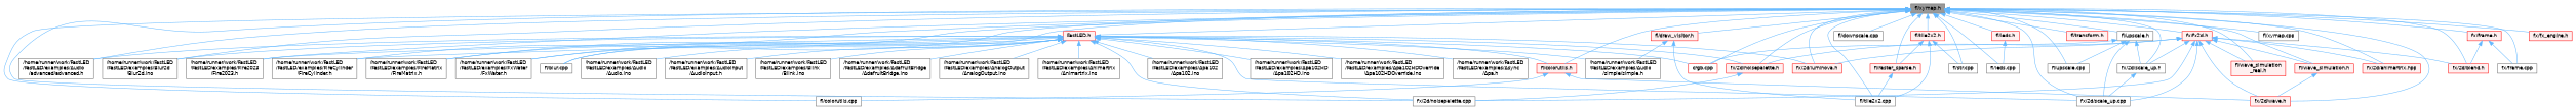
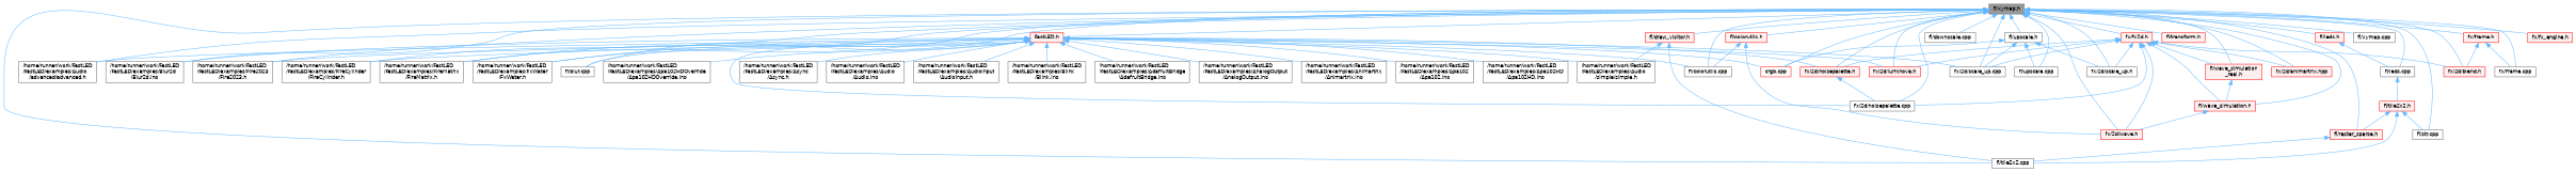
  digraph {
    node [color=grey40 fillcolor=white fontname=Helvetica fontsize=10 shape=box style=filled]
    edge [color=steelblue1 dir=back fontname=Helvetica fontsize=10 labelfontname=Helvetica labelfontsize=10 style=solid]
    n1 [color=gray40 fillcolor=grey60 fontcolor=black height=0.2 label="fl/xymap.h" width=0.4]
    n2 [height=0.2 label="/home/runner/work/FastLED\l/FastLED/examples/Audio\l/advanced/advanced.h" width=0.4]
    n3 [height=0.2 label="/home/runner/work/FastLED\l/FastLED/examples/Blur2d\l/Blur2d.ino" width=0.4]
    n4 [height=0.2 label="/home/runner/work/FastLED\l/FastLED/examples/Fire2023\l/Fire2023.h" width=0.4]
    n5 [height=0.2 label="/home/runner/work/FastLED\l/FastLED/examples/FireCylinder\l/FireCylinder.h" width=0.4]
    n6 [height=0.2 label="/home/runner/work/FastLED\l/FastLED/examples/FireMatrix\l/FireMatrix.h" width=0.4]
    n7 [height=0.2 label="/home/runner/work/FastLED\l/FastLED/examples/FxWater\l/FxWater.h" width=0.4]
    n8 [color=red fillcolor="#FFF0F0" height=0.2 label="FastLED.h" width=0.4]
    n9 [color=red height=0.2 label="crgb.cpp" width=0.4]
    n10 [height=0.2 label="fl/blur.cpp" width=0.4]
    n11 [height=0.2 label="fl/colorutils.cpp" width=0.4]
    n12 [color=red fillcolor="#FFF0F0" height=0.2 label="fx/2d/luminova.h" width=0.4]
    n13 [height=0.2 label="fx/2d/noisepalette.cpp" width=0.4]
    n14 [color=red fillcolor="#FFF0F0" height=0.2 label="fx/2d/noisepalette.h" width=0.4]
    n15 [height=0.2 label="fx/2d/scale_up.cpp" width=0.4]
    n16 [color=red fillcolor="#FFF0F0" height=0.2 label="fl/colorutils.h" width=0.4]
    n17 [color=red fillcolor="#FFF0F0" height=0.2 label="fx/2d/wave.h" width=0.4]
    n18 [height=0.2 label="fl/downscale.cpp" width=0.4]
    n19 [color=red fillcolor="#FFF0F0" height=0.2 label="fl/draw_visitor.h" width=0.4]
    n20 [height=0.2 label="fl/tile2x2.cpp" width=0.4]
    n21 [height=0.2 label="fl/leds.cpp" width=0.4]
    n22 [color=red fillcolor="#FFF0F0" height=0.2 label="fl/leds.h" width=0.4]
    n23 [color=red fillcolor="#FFF0F0" height=0.2 label="fl/raster_sparse.h" width=0.4]
    n24 [height=0.2 label="fl/str.cpp" width=0.4]
    n25 [color=red fillcolor="#FFF0F0" height=0.2 label="fl/tile2x2.h" width=0.4]
    n26 [color=red fillcolor="#FFF0F0" height=0.2 label="fl/transform.h" width=0.4]
    n27 [height=0.2 label="fl/upscale.cpp" width=0.4]
    n28 [height=0.2 label="fl/upscale.h" width=0.4]
    n29 [height=0.2 label="fx/2d/scale_up.h" width=0.4]
    n30 [color=red fillcolor="#FFF0F0" height=0.2 label="fl/wave_simulation.h" width=0.4]
    n31 [color=red fillcolor="#FFF0F0" height=0.2 label="fl/wave_simulation\l_real.h" width=0.4]
    n32 [height=0.2 label="fl/xymap.cpp" width=0.4]
    n33 [color=red fillcolor="#FFF0F0" height=0.2 label="fx/2d/animartrix.hpp" width=0.4]
    n34 [color=red fillcolor="#FFF0F0" height=0.2 label="fx/2d/blend.h" width=0.4]
    n35 [height=0.2 label="fx/frame.cpp" width=0.4]
    n36 [color=red fillcolor="#FFF0F0" height=0.2 label="fx/frame.h" width=0.4]
    n37 [color=red fillcolor="#FFF0F0" height=0.2 label="fx/fx2d.h" width=0.4]
    n38 [color=red fillcolor="#FFF0F0" height=0.2 label="fx/fx_engine.h" width=0.4]
    n39 [height=0.2 label="/home/runner/work/FastLED\l/FastLED/examples/AdafruitBridge\l/AdafruitBridge.ino" width=0.4]
    n40 [height=0.2 label="/home/runner/work/FastLED\l/FastLED/examples/AnalogOutput\l/AnalogOutput.ino" width=0.4]
    n41 [height=0.2 label="/home/runner/work/FastLED\l/FastLED/examples/Animartrix\l/Animartrix.ino" width=0.4]
    n42 [height=0.2 label="/home/runner/work/FastLED\l/FastLED/examples/Apa102\l/Apa102.ino" width=0.4]
    n43 [height=0.2 label="/home/runner/work/FastLED\l/FastLED/examples/Apa102HD\l/Apa102HD.ino" width=0.4]
    n44 [height=0.2 label="/home/runner/work/FastLED\l/FastLED/examples/Apa102HDOverride\l/Apa102HDOverride.ino" width=0.4]
-   n45 [height=0.2 label="/home/runner/work/FastLED\l/FastLED/examples/Async\l/Apa.h" width=0.4]
+   n45 [height=0.2 label="/home/runner/work/FastLED\l/FastLED/examples/Async\l/Async.h" width=0.4]
    n46 [height=0.2 label="/home/runner/work/FastLED\l/FastLED/examples/Audio\l/Audio.ino" width=0.4]
    n47 [height=0.2 label="/home/runner/work/FastLED\l/FastLED/examples/Audio\l/simple/simple.h" width=0.4]
    n48 [height=0.2 label="/home/runner/work/FastLED\l/FastLED/examples/AudioInput\l/AudioInput.h" width=0.4]
    n49 [height=0.2 label="/home/runner/work/FastLED\l/FastLED/examples/Blink\l/Blink.ino" width=0.4]
    n1 -> n2
    n1 -> n3
    n1 -> n4
    n1 -> n5
    n1 -> n6
    n1 -> n7
    n1 -> n8
    n1 -> n9
    n1 -> n10
    n1 -> n11
    n1 -> n12
    n1 -> n13
    n1 -> n14
    n1 -> n15
    n1 -> n16
    n1 -> n17
    n1 -> n18
    n1 -> n19
    n1 -> n20
    n1 -> n21
    n1 -> n22
    n1 -> n23
    n1 -> n24
-   n1 -> n25
+   n21 -> n25
    n1 -> n26
    n1 -> n27
    n1 -> n28
    n1 -> n29
    n1 -> n30
    n1 -> n31
    n1 -> n32
    n1 -> n33
    n1 -> n34
    n1 -> n35
    n1 -> n36
    n1 -> n37
    n1 -> n38
    n8 -> n2
    n8 -> n3
    n8 -> n4
    n8 -> n5
    n8 -> n6
    n8 -> n7
    n8 -> n9
    n8 -> n10
-   n8 -> n16
+   n8 -> n11
    n8 -> n12
    n8 -> n13
    n8 -> n14
    n8 -> n15
    n8 -> n39
    n8 -> n40
    n8 -> n41
    n8 -> n42
    n8 -> n43
    n8 -> n44
    n8 -> n45
    n8 -> n46
    n8 -> n47
    n8 -> n48
    n8 -> n49
    n14 -> n13
    n16 -> n11
    n16 -> n17
    n19 -> n20
    n19 -> n47
    n22 -> n21
    n23 -> n20
    n25 -> n20
    n25 -> n23
    n25 -> n24
    n28 -> n9
    n28 -> n15
    n28 -> n27
    n28 -> n29
-   n29 -> n15
    n30 -> n17
+   n31 -> n30
    n36 -> n34
    n36 -> n35
    n37 -> n12
    n37 -> n13
    n37 -> n14
    n37 -> n15
    n37 -> n17
    n37 -> n29
    n37 -> n30
    n37 -> n31
    n37 -> n33
    n37 -> n34
  }
